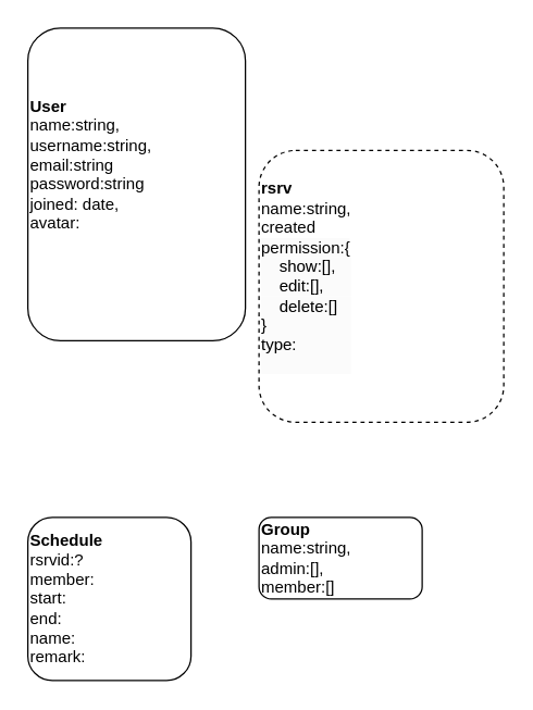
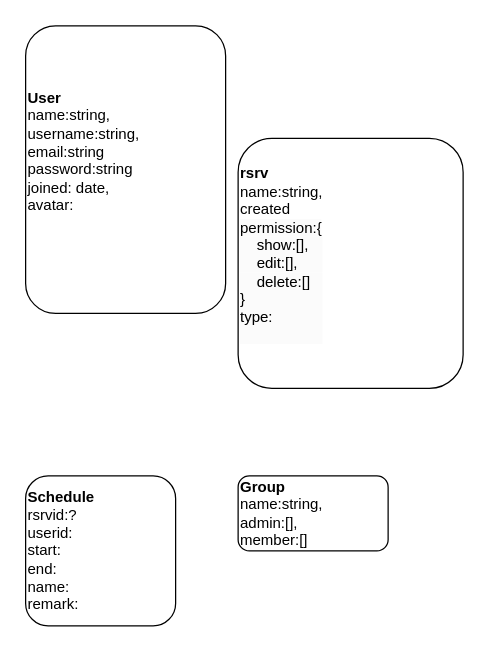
  <mxCell id="0" />
  <mxCell id="1" parent="0" />
- <mxCell id="2" value="&lt;b&gt;rsrv&lt;/b&gt;&lt;div&gt;name:string,&lt;/div&gt;&lt;div&gt;created&lt;br&gt;&lt;span style=&quot;color: rgb(0, 0, 0); font-family: Helvetica; font-size: 12px; font-style: normal; font-variant-ligatures: normal; font-variant-caps: normal; font-weight: 400; letter-spacing: normal; orphans: 2; text-align: left; text-indent: 0px; text-transform: none; widows: 2; word-spacing: 0px; -webkit-text-stroke-width: 0px; white-space: normal; background-color: rgb(251, 251, 251); text-decoration-thickness: initial; text-decoration-style: initial; text-decoration-color: initial; display: inline !important; float: none;&quot;&gt;permission:{&lt;/span&gt;&lt;div style=&quot;forced-color-adjust: none; text-shadow: transparent 0px 0px 0px, rgba(0, 0, 0, 0.16) 0px 0px 0px !important; color: rgb(0, 0, 0); font-family: Helvetica; font-size: 12px; font-style: normal; font-variant-ligatures: normal; font-variant-caps: normal; font-weight: 400; letter-spacing: normal; orphans: 2; text-align: left; text-indent: 0px; text-transform: none; widows: 2; word-spacing: 0px; -webkit-text-stroke-width: 0px; white-space: normal; background-color: rgb(251, 251, 251); text-decoration-thickness: initial; text-decoration-style: initial; text-decoration-color: initial;&quot;&gt;&lt;span style=&quot;forced-color-adjust: none; text-shadow: transparent 0px 0px 0px, rgba(0, 0, 0, 0.16) 0px 0px 0px !important; white-space: pre;&quot;&gt;&lt;span style=&quot;white-space: pre;&quot;&gt;&amp;nbsp;&amp;nbsp;&amp;nbsp;&amp;nbsp;&lt;/span&gt;&lt;/span&gt;show:[],&lt;/div&gt;&lt;div style=&quot;forced-color-adjust: none; text-shadow: transparent 0px 0px 0px, rgba(0, 0, 0, 0.16) 0px 0px 0px !important; color: rgb(0, 0, 0); font-family: Helvetica; font-size: 12px; font-style: normal; font-variant-ligatures: normal; font-variant-caps: normal; font-weight: 400; letter-spacing: normal; orphans: 2; text-align: left; text-indent: 0px; text-transform: none; widows: 2; word-spacing: 0px; -webkit-text-stroke-width: 0px; white-space: normal; background-color: rgb(251, 251, 251); text-decoration-thickness: initial; text-decoration-style: initial; text-decoration-color: initial;&quot;&gt;&lt;span style=&quot;forced-color-adjust: none; text-shadow: transparent 0px 0px 0px, rgba(0, 0, 0, 0.16) 0px 0px 0px !important; white-space: pre;&quot;&gt;&lt;span style=&quot;white-space: pre;&quot;&gt;&amp;nbsp;&amp;nbsp;&amp;nbsp;&amp;nbsp;&lt;/span&gt;&lt;/span&gt;edit:[],&lt;/div&gt;&lt;div style=&quot;forced-color-adjust: none; text-shadow: transparent 0px 0px 0px, rgba(0, 0, 0, 0.16) 0px 0px 0px !important; color: rgb(0, 0, 0); font-family: Helvetica; font-size: 12px; font-style: normal; font-variant-ligatures: normal; font-variant-caps: normal; font-weight: 400; letter-spacing: normal; orphans: 2; text-align: left; text-indent: 0px; text-transform: none; widows: 2; word-spacing: 0px; -webkit-text-stroke-width: 0px; white-space: normal; background-color: rgb(251, 251, 251); text-decoration-thickness: initial; text-decoration-style: initial; text-decoration-color: initial;&quot;&gt;&lt;span style=&quot;forced-color-adjust: none; text-shadow: transparent 0px 0px 0px, rgba(0, 0, 0, 0.16) 0px 0px 0px !important; white-space: pre;&quot;&gt;&lt;span style=&quot;white-space: pre;&quot;&gt;&amp;nbsp;&amp;nbsp;&amp;nbsp;&amp;nbsp;&lt;/span&gt;&lt;/span&gt;delete:[]&lt;br style=&quot;forced-color-adjust: none; text-shadow: transparent 0px 0px 0px, rgba(0, 0, 0, 0.16) 0px 0px 0px !important;&quot;&gt;&lt;div style=&quot;forced-color-adjust: none; text-shadow: transparent 0px 0px 0px, rgba(0, 0, 0, 0.16) 0px 0px 0px !important;&quot;&gt;}&lt;/div&gt;&lt;div style=&quot;forced-color-adjust: none; text-shadow: transparent 0px 0px 0px, rgba(0, 0, 0, 0.16) 0px 0px 0px !important;&quot;&gt;type:&amp;nbsp;&lt;/div&gt;&lt;div style=&quot;forced-color-adjust: none; text-shadow: transparent 0px 0px 0px, rgba(0, 0, 0, 0.16) 0px 0px 0px !important;&quot;&gt;&lt;br&gt;&lt;/div&gt;&lt;/div&gt;&lt;div&gt;&lt;br&gt;&lt;/div&gt;&lt;/div&gt;" style="rounded=1;whiteSpace=wrap;html=1;align=left;dashed=1;" vertex="1" parent="1"><mxGeometry x="190" y="110" width="180" height="200" as="geometry" /></mxCell>
+ <mxCell id="2" value="&lt;b&gt;rsrv&lt;/b&gt;&lt;div&gt;name:string,&lt;/div&gt;&lt;div&gt;created&lt;br&gt;&lt;span style=&quot;color: rgb(0, 0, 0); font-family: Helvetica; font-size: 12px; font-style: normal; font-variant-ligatures: normal; font-variant-caps: normal; font-weight: 400; letter-spacing: normal; orphans: 2; text-align: left; text-indent: 0px; text-transform: none; widows: 2; word-spacing: 0px; -webkit-text-stroke-width: 0px; white-space: normal; background-color: rgb(251, 251, 251); text-decoration-thickness: initial; text-decoration-style: initial; text-decoration-color: initial; display: inline !important; float: none;&quot;&gt;permission:{&lt;/span&gt;&lt;div style=&quot;forced-color-adjust: none; text-shadow: transparent 0px 0px 0px, rgba(0, 0, 0, 0.16) 0px 0px 0px !important; color: rgb(0, 0, 0); font-family: Helvetica; font-size: 12px; font-style: normal; font-variant-ligatures: normal; font-variant-caps: normal; font-weight: 400; letter-spacing: normal; orphans: 2; text-align: left; text-indent: 0px; text-transform: none; widows: 2; word-spacing: 0px; -webkit-text-stroke-width: 0px; white-space: normal; background-color: rgb(251, 251, 251); text-decoration-thickness: initial; text-decoration-style: initial; text-decoration-color: initial;&quot;&gt;&lt;span style=&quot;forced-color-adjust: none; text-shadow: transparent 0px 0px 0px, rgba(0, 0, 0, 0.16) 0px 0px 0px !important; white-space: pre;&quot;&gt;&lt;span style=&quot;white-space: pre;&quot;&gt;&amp;nbsp;&amp;nbsp;&amp;nbsp;&amp;nbsp;&lt;/span&gt;&lt;/span&gt;show:[],&lt;/div&gt;&lt;div style=&quot;forced-color-adjust: none; text-shadow: transparent 0px 0px 0px, rgba(0, 0, 0, 0.16) 0px 0px 0px !important; color: rgb(0, 0, 0); font-family: Helvetica; font-size: 12px; font-style: normal; font-variant-ligatures: normal; font-variant-caps: normal; font-weight: 400; letter-spacing: normal; orphans: 2; text-align: left; text-indent: 0px; text-transform: none; widows: 2; word-spacing: 0px; -webkit-text-stroke-width: 0px; white-space: normal; background-color: rgb(251, 251, 251); text-decoration-thickness: initial; text-decoration-style: initial; text-decoration-color: initial;&quot;&gt;&lt;span style=&quot;forced-color-adjust: none; text-shadow: transparent 0px 0px 0px, rgba(0, 0, 0, 0.16) 0px 0px 0px !important; white-space: pre;&quot;&gt;&lt;span style=&quot;white-space: pre;&quot;&gt;&amp;nbsp;&amp;nbsp;&amp;nbsp;&amp;nbsp;&lt;/span&gt;&lt;/span&gt;edit:[],&lt;/div&gt;&lt;div style=&quot;forced-color-adjust: none; text-shadow: transparent 0px 0px 0px, rgba(0, 0, 0, 0.16) 0px 0px 0px !important; color: rgb(0, 0, 0); font-family: Helvetica; font-size: 12px; font-style: normal; font-variant-ligatures: normal; font-variant-caps: normal; font-weight: 400; letter-spacing: normal; orphans: 2; text-align: left; text-indent: 0px; text-transform: none; widows: 2; word-spacing: 0px; -webkit-text-stroke-width: 0px; white-space: normal; background-color: rgb(251, 251, 251); text-decoration-thickness: initial; text-decoration-style: initial; text-decoration-color: initial;&quot;&gt;&lt;span style=&quot;forced-color-adjust: none; text-shadow: transparent 0px 0px 0px, rgba(0, 0, 0, 0.16) 0px 0px 0px !important; white-space: pre;&quot;&gt;&lt;span style=&quot;white-space: pre;&quot;&gt;&amp;nbsp;&amp;nbsp;&amp;nbsp;&amp;nbsp;&lt;/span&gt;&lt;/span&gt;delete:[]&lt;br style=&quot;forced-color-adjust: none; text-shadow: transparent 0px 0px 0px, rgba(0, 0, 0, 0.16) 0px 0px 0px !important;&quot;&gt;&lt;div style=&quot;forced-color-adjust: none; text-shadow: transparent 0px 0px 0px, rgba(0, 0, 0, 0.16) 0px 0px 0px !important;&quot;&gt;}&lt;/div&gt;&lt;div style=&quot;forced-color-adjust: none; text-shadow: transparent 0px 0px 0px, rgba(0, 0, 0, 0.16) 0px 0px 0px !important;&quot;&gt;type:&amp;nbsp;&lt;/div&gt;&lt;div style=&quot;forced-color-adjust: none; text-shadow: transparent 0px 0px 0px, rgba(0, 0, 0, 0.16) 0px 0px 0px !important;&quot;&gt;&lt;br&gt;&lt;/div&gt;&lt;/div&gt;&lt;div&gt;&lt;br&gt;&lt;/div&gt;&lt;/div&gt;" style="rounded=1;whiteSpace=wrap;html=1;align=left;" vertex="1" parent="1"><mxGeometry x="190" y="110" width="180" height="200" as="geometry" /></mxCell>
  <mxCell id="3" value="&lt;b&gt;Group&lt;/b&gt;&lt;div&gt;name:string,&lt;/div&gt;&lt;div&gt;&lt;span style=&quot;background-color: initial;&quot;&gt;admin:[],&lt;/span&gt;&lt;/div&gt;&lt;div&gt;member:[]&lt;/div&gt;" style="rounded=1;whiteSpace=wrap;html=1;align=left;" vertex="1" parent="1"><mxGeometry x="190" y="380" width="120" height="60" as="geometry" /></mxCell>
  <mxCell id="4" value="&lt;b&gt;User&lt;/b&gt;&lt;div&gt;name:string,&lt;/div&gt;&lt;div&gt;username:string,&lt;/div&gt;&lt;div&gt;email:string&lt;/div&gt;&lt;div&gt;password:string&lt;/div&gt;&lt;div&gt;joined: date,&lt;/div&gt;&lt;div&gt;avatar:&amp;nbsp;&lt;/div&gt;&lt;div&gt;&lt;br&gt;&lt;div&gt;&lt;br&gt;&lt;/div&gt;&lt;/div&gt;" style="rounded=1;whiteSpace=wrap;html=1;align=left;" vertex="1" parent="1"><mxGeometry x="20" y="20" width="160" height="230" as="geometry" /></mxCell>
- <mxCell id="5" value="&lt;b&gt;Schedule&lt;/b&gt;&lt;div&gt;rsrvid:?&lt;/div&gt;&lt;div&gt;member:&lt;/div&gt;&lt;div&gt;start:&lt;/div&gt;&lt;div&gt;end:&lt;/div&gt;&lt;div&gt;name:&amp;nbsp;&lt;/div&gt;&lt;div&gt;remark:&lt;/div&gt;" style="rounded=1;whiteSpace=wrap;html=1;align=left;" vertex="1" parent="1"><mxGeometry x="20" y="380" width="120" height="120" as="geometry" /></mxCell>
+ <mxCell id="5" value="&lt;b&gt;Schedule&lt;/b&gt;&lt;div&gt;rsrvid:?&lt;/div&gt;&lt;div&gt;userid:&lt;/div&gt;&lt;div&gt;start:&lt;/div&gt;&lt;div&gt;end:&lt;/div&gt;&lt;div&gt;name:&amp;nbsp;&lt;/div&gt;&lt;div&gt;remark:&lt;/div&gt;" style="rounded=1;whiteSpace=wrap;html=1;align=left;" vertex="1" parent="1"><mxGeometry x="20" y="380" width="120" height="120" as="geometry" /></mxCell>
